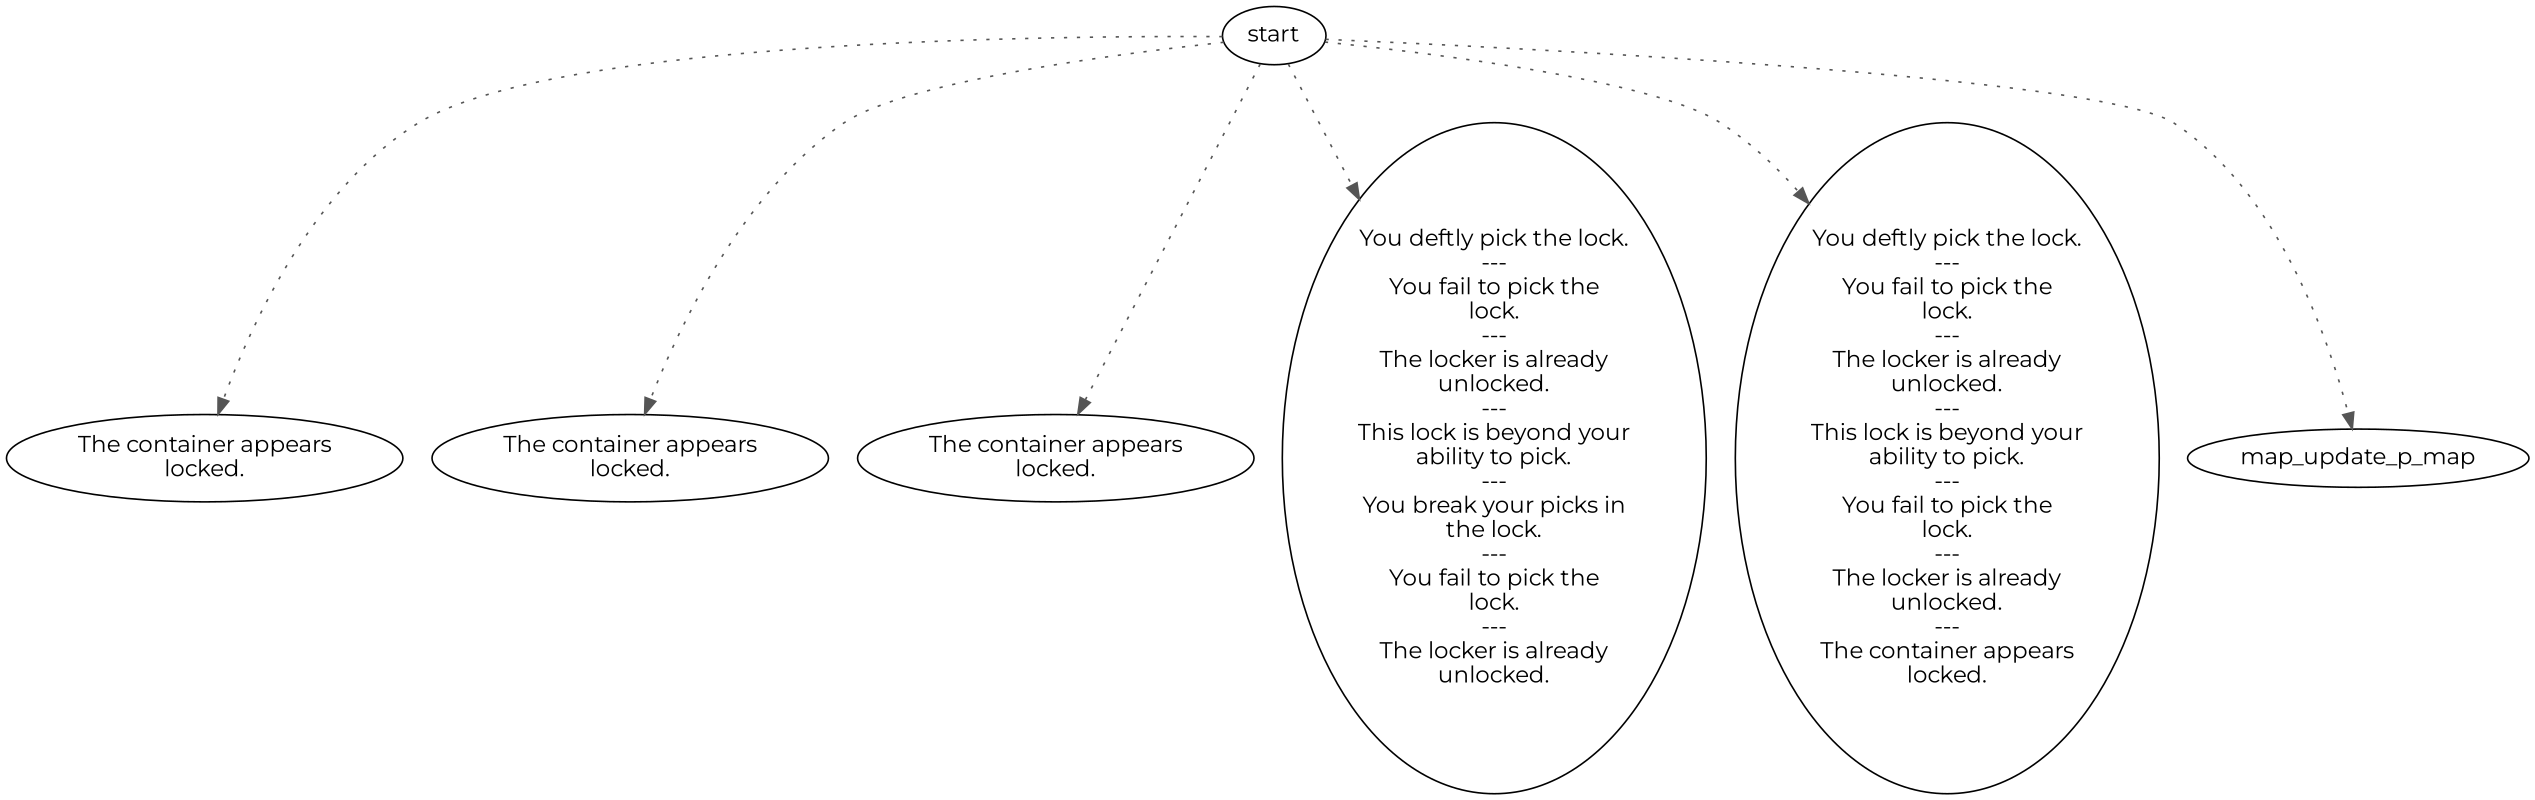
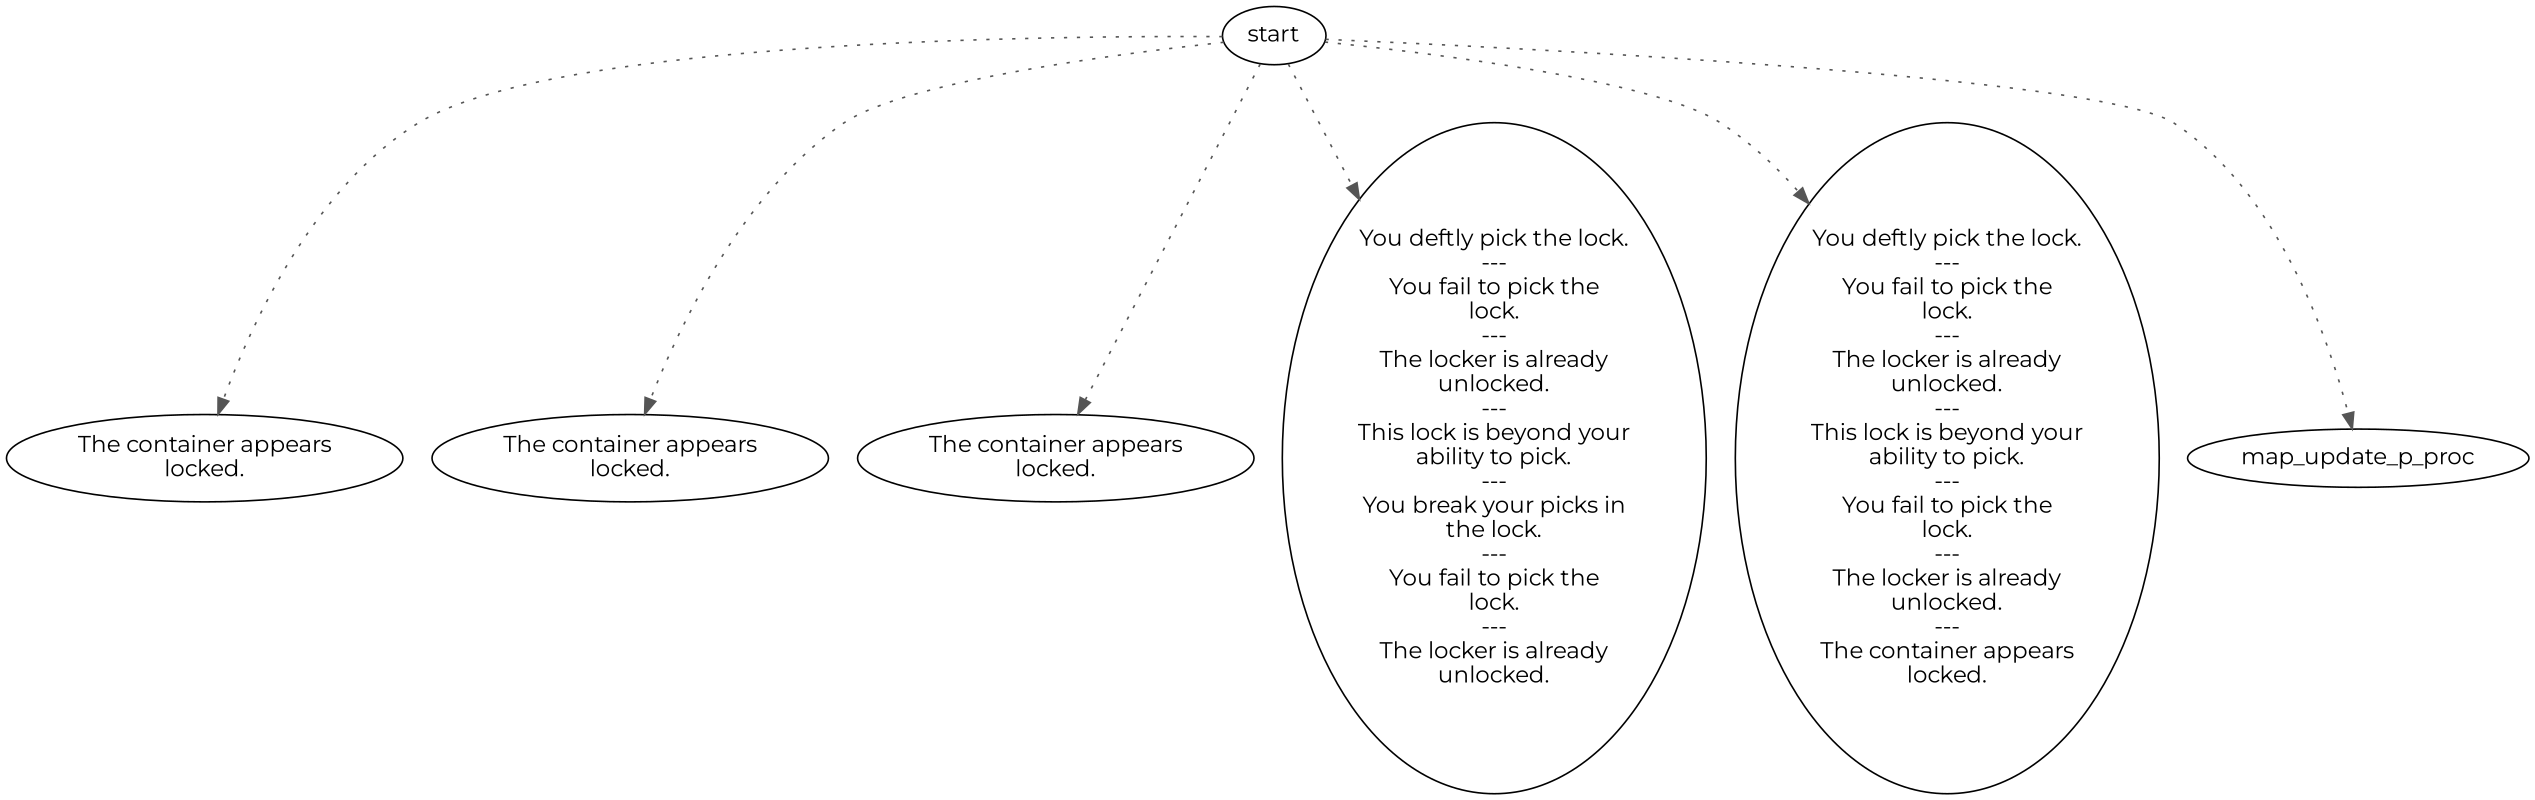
  digraph {
    fontname=Montserrat
    node [color="#000000" fillcolor="#FFFFFF" style=filled fontname=Montserrat]
    edge [color="#555555" style=dotted fontname=Montserrat]
    start
    n2 [label="The container appears\nlocked."]
    n3 [label="The container appears\nlocked."]
    n4 [label="The container appears\nlocked."]
    n5 [label="You deftly pick the lock.\n---\nYou fail to pick the\nlock.\n---\nThe locker is already\nunlocked.\n---\nThis lock is beyond your\nability to pick.\n---\nYou break your picks in\nthe lock.\n---\nYou fail to pick the\nlock.\n---\nThe locker is already\nunlocked."]
    n6 [label="You deftly pick the lock.\n---\nYou fail to pick the\nlock.\n---\nThe locker is already\nunlocked.\n---\nThis lock is beyond your\nability to pick.\n---\nYou fail to pick the\nlock.\n---\nThe locker is already\nunlocked.\n---\nThe container appears\nlocked."]
-   map_update_p_proc [label=map_update_p_map]
+   map_update_p_proc
    start -> n2
    start -> n3
    start -> n4
    start -> n5
    start -> n6
    start -> map_update_p_proc
  }
